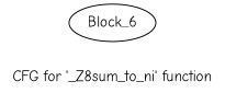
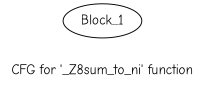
  digraph {
    label="CFG for '_Z8sum_to_ni' function"
    rankdir=LR
    fontname="Comic Neue"
-   n1 [label=Block_6 fontname="Comic Neue"]
+   n1 [label=Block_1 fontname="Comic Neue"]
  }
